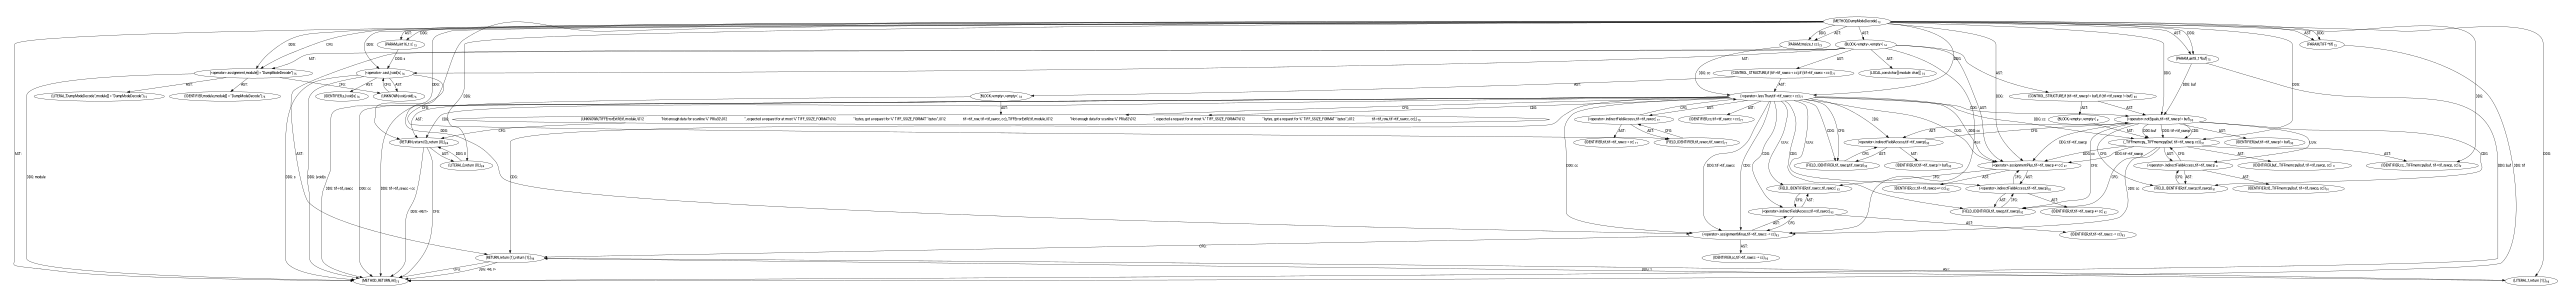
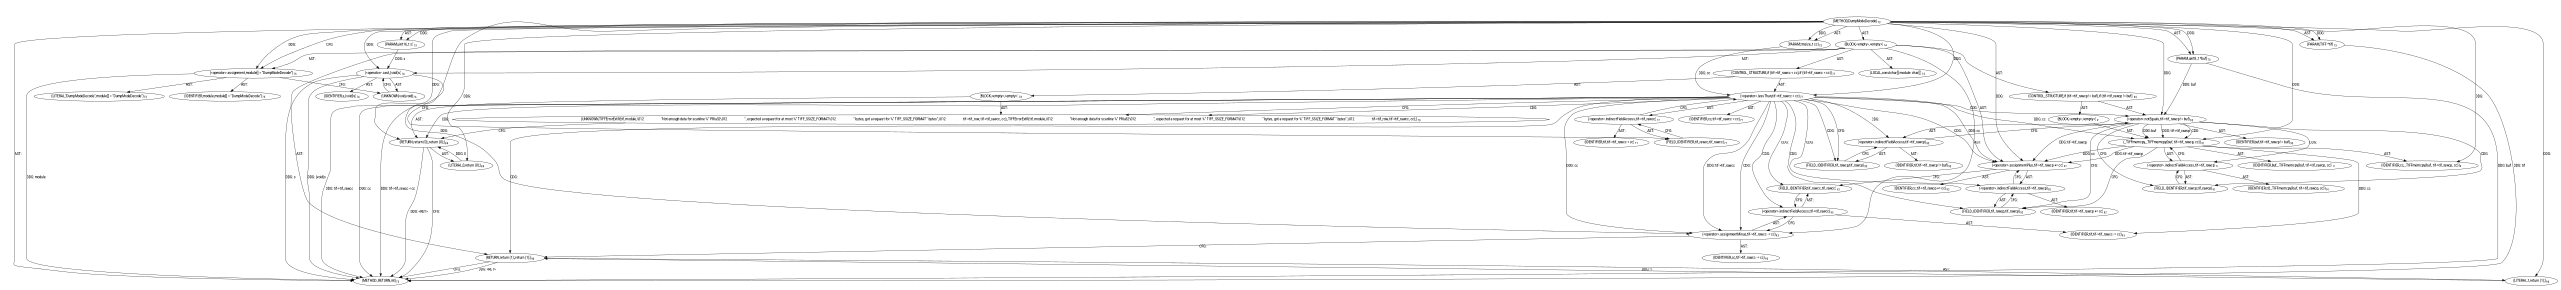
  digraph {
    fontname="Roboto Condensed"
    node [fontname="Roboto Condensed"]
    edge [fontname="Roboto Condensed"]
    n1 [label=<(METHOD,DumpModeDecode)<SUB>73</SUB>>]
    n2 [label=<(PARAM,TIFF *tif)<SUB>73</SUB>>]
    n3 [label=<(PARAM,uint8_t *buf)<SUB>73</SUB>>]
    n4 [label=<(PARAM,tmsize_t cc)<SUB>73</SUB>>]
    n5 [label=<(PARAM,uint16_t s)<SUB>73</SUB>>]
    n6 [label=<(BLOCK,&lt;empty&gt;,&lt;empty&gt;)<SUB>74</SUB>>]
    n7 [label=<(&lt;operator&gt;.assignment,module[] = &quot;DumpModeDecode&quot;)<SUB>75</SUB>>]
    n8 [label=<(&lt;operator&gt;.cast,(void)s)<SUB>76</SUB>>]
    n9 [label=<(&lt;operator&gt;.lessThan,tif-&gt;tif_rawcc &lt; cc)<SUB>77</SUB>>]
    n10 [label=<(RETURN,return (0);,return (0);)<SUB>84</SUB>>]
    n11 [label=<(LITERAL,0,return (0);)<SUB>84</SUB>>]
    n12 [label=<(&lt;operator&gt;.notEquals,tif-&gt;tif_rawcp != buf)<SUB>90</SUB>>]
    n13 [label=<(_TIFFmemcpy,_TIFFmemcpy(buf, tif-&gt;tif_rawcp, cc))<SUB>91</SUB>>]
    n14 [label=<(&lt;operator&gt;.assignmentPlus,tif-&gt;tif_rawcp += cc)<SUB>92</SUB>>]
    n15 [label=<(&lt;operator&gt;.assignmentMinus,tif-&gt;tif_rawcc -= cc)<SUB>93</SUB>>]
    n16 [label=<(LITERAL,1,return (1);)<SUB>94</SUB>>]
    n17 [label=<(METHOD_RETURN,int)<SUB>73</SUB>>]
    n18 [label=<(IDENTIFIER,cc,_TIFFmemcpy(buf, tif-&gt;tif_rawcp, cc))<SUB>91</SUB>>]
    n19 [label=<(RETURN,return (1);,return (1);)<SUB>94</SUB>>]
    n20 [label=<(LOCAL,constchar[] module: char[])<SUB>75</SUB>>]
    n21 [label=<(CONTROL_STRUCTURE,if (tif-&gt;tif_rawcc &lt; cc),if (tif-&gt;tif_rawcc &lt; cc))<SUB>77</SUB>>]
    n22 [label=<(CONTROL_STRUCTURE,if (tif-&gt;tif_rawcp != buf),if (tif-&gt;tif_rawcp != buf))<SUB>90</SUB>>]
    n23 [label=<(IDENTIFIER,module,module[] = &quot;DumpModeDecode&quot;)<SUB>75</SUB>>]
    n24 [label=<(LITERAL,&quot;DumpModeDecode&quot;,module[] = &quot;DumpModeDecode&quot;)<SUB>75</SUB>>]
    n25 [label=<(UNKNOWN,void,void)<SUB>76</SUB>>]
    n26 [label=<(IDENTIFIER,s,(void)s)<SUB>76</SUB>>]
    n27 [label=<(FIELD_IDENTIFIER,tif_rawcc,tif_rawcc)<SUB>77</SUB>>]
    n28 [label=<(&lt;operator&gt;.indirectFieldAccess,tif-&gt;tif_rawcc)<SUB>77</SUB>>]
    n29 [label=<(IDENTIFIER,cc,tif-&gt;tif_rawcc &lt; cc)<SUB>77</SUB>>]
    n30 [label=<(UNKNOWN,TIFFErrorExtR(tif, module,\012                      &quot;Not enough data for scanline %&quot; PRIu32\012                      &quot;, expected a request for at most %&quot; TIFF_SSIZE_FORMAT\012                      &quot; bytes, got a request for %&quot; TIFF_SSIZE_FORMAT &quot; bytes&quot;,\012                      tif-&gt;tif_row, tif-&gt;tif_rawcc, cc);,TIFFErrorExtR(tif, module,\012                      &quot;Not enough data for scanline %&quot; PRIu32\012                      &quot;, expected a request for at most %&quot; TIFF_SSIZE_FORMAT\012                      &quot; bytes, got a request for %&quot; TIFF_SSIZE_FORMAT &quot; bytes&quot;,\012                      tif-&gt;tif_row, tif-&gt;tif_rawcc, cc);)<SUB>79</SUB>>]
    n31 [label=<(&lt;operator&gt;.indirectFieldAccess,tif-&gt;tif_rawcp)<SUB>90</SUB>>]
    n32 [label=<(FIELD_IDENTIFIER,tif_rawcp,tif_rawcp)<SUB>90</SUB>>]
    n33 [label=<(&lt;operator&gt;.indirectFieldAccess,tif-&gt;tif_rawcp)<SUB>92</SUB>>]
    n34 [label=<(FIELD_IDENTIFIER,tif_rawcp,tif_rawcp)<SUB>92</SUB>>]
    n35 [label=<(&lt;operator&gt;.indirectFieldAccess,tif-&gt;tif_rawcc)<SUB>93</SUB>>]
    n36 [label=<(FIELD_IDENTIFIER,tif_rawcc,tif_rawcc)<SUB>93</SUB>>]
    n37 [label=<(IDENTIFIER,buf,tif-&gt;tif_rawcp != buf)<SUB>90</SUB>>]
    n38 [label=<(&lt;operator&gt;.indirectFieldAccess,tif-&gt;tif_rawcp)<SUB>91</SUB>>]
    n39 [label=<(FIELD_IDENTIFIER,tif_rawcp,tif_rawcp)<SUB>91</SUB>>]
    n40 [label=<(IDENTIFIER,buf,_TIFFmemcpy(buf, tif-&gt;tif_rawcp, cc))<SUB>91</SUB>>]
    n41 [label=<(IDENTIFIER,cc,tif-&gt;tif_rawcp += cc)<SUB>92</SUB>>]
    n42 [label=<(IDENTIFIER,cc,tif-&gt;tif_rawcc -= cc)<SUB>93</SUB>>]
    n43 [label=<(BLOCK,&lt;empty&gt;,&lt;empty&gt;)<SUB>78</SUB>>]
    n44 [label=<(BLOCK,&lt;empty&gt;,&lt;empty&gt;)<SUB>91</SUB>>]
    n45 [label=<(IDENTIFIER,tif,tif-&gt;tif_rawcc &lt; cc)<SUB>77</SUB>>]
    n46 [label=<(IDENTIFIER,tif,tif-&gt;tif_rawcp != buf)<SUB>90</SUB>>]
    n47 [label=<(IDENTIFIER,tif,tif-&gt;tif_rawcp += cc)<SUB>92</SUB>>]
    n48 [label=<(IDENTIFIER,tif,tif-&gt;tif_rawcc -= cc)<SUB>93</SUB>>]
    n49 [label=<(IDENTIFIER,tif,_TIFFmemcpy(buf, tif-&gt;tif_rawcp, cc))<SUB>91</SUB>>]
    n1 -> n2 [label="AST: "]
    n1 -> n2 [label="DDG: "]
    n1 -> n3 [label="AST: "]
    n1 -> n3 [label="DDG: "]
    n1 -> n4 [label="AST: "]
    n1 -> n4 [label="DDG: "]
    n1 -> n5 [label="AST: "]
    n1 -> n5 [label="DDG: "]
    n1 -> n6 [label="AST: "]
    n1 -> n7 [label="CFG: "]
    n1 -> n7 [label="DDG: "]
    n1 -> n8 [label="DDG: "]
    n1 -> n9 [label="DDG: "]
    n1 -> n10 [label="DDG: "]
    n1 -> n11 [label="DDG: "]
    n1 -> n12 [label="DDG: "]
    n1 -> n13 [label="DDG: "]
    n1 -> n14 [label="DDG: "]
    n1 -> n15 [label="DDG: "]
    n1 -> n16 [label="DDG: "]
    n1 -> n17 [label="AST: "]
    n1 -> n18 [label="DDG: "]
    n2 -> n17 [label="DDG: tif"]
    n3 -> n12 [label="DDG: buf"]
    n3 -> n17 [label="DDG: buf"]
    n4 -> n9 [label="DDG: cc"]
    n5 -> n8 [label="DDG: s"]
    n6 -> n7 [label="AST: "]
    n6 -> n8 [label="AST: "]
    n6 -> n14 [label="AST: "]
    n6 -> n15 [label="AST: "]
    n6 -> n19 [label="AST: "]
    n6 -> n20 [label="AST: "]
    n6 -> n21 [label="AST: "]
    n6 -> n22 [label="AST: "]
    n7 -> n17 [label="DDG: module"]
    n7 -> n23 [label="AST: "]
    n7 -> n24 [label="AST: "]
    n7 -> n25 [label="CFG: "]
    n8 -> n17 [label="DDG: s"]
    n8 -> n17 [label="DDG: (void)s"]
    n8 -> n25 [label="AST: "]
    n8 -> n26 [label="AST: "]
    n8 -> n27 [label="CFG: "]
    n9 -> n10 [label="CDG: "]
    n9 -> n12 [label="CDG: "]
    n9 -> n13 [label="DDG: cc"]
    n9 -> n14 [label="DDG: cc"]
    n9 -> n14 [label="CDG: "]
    n9 -> n15 [label="DDG: cc"]
    n9 -> n15 [label="DDG: tif-&gt;tif_rawcc"]
    n9 -> n15 [label="CDG: "]
    n9 -> n17 [label="DDG: tif-&gt;tif_rawcc"]
    n9 -> n17 [label="DDG: cc"]
    n9 -> n17 [label="DDG: tif-&gt;tif_rawcc &lt; cc"]
    n9 -> n19 [label="CDG: "]
    n9 -> n28 [label="AST: "]
    n9 -> n29 [label="AST: "]
    n9 -> n30 [label="CFG: "]
    n9 -> n30 [label="CDG: "]
    n9 -> n31 [label="CDG: "]
    n9 -> n32 [label="CFG: "]
    n9 -> n32 [label="CDG: "]
    n9 -> n33 [label="CDG: "]
    n9 -> n34 [label="CDG: "]
    n9 -> n35 [label="CDG: "]
    n9 -> n36 [label="CDG: "]
    n10 -> n11 [label="AST: "]
    n10 -> n17 [label="CFG: "]
    n10 -> n17 [label="DDG: &lt;RET&gt;"]
    n11 -> n10 [label="DDG: 0"]
    n12 -> n13 [label="DDG: buf"]
    n12 -> n13 [label="DDG: tif-&gt;tif_rawcp"]
    n12 -> n13 [label="CDG: "]
    n12 -> n14 [label="DDG: tif-&gt;tif_rawcp"]
    n12 -> n31 [label="AST: "]
    n12 -> n34 [label="CFG: "]
    n12 -> n37 [label="AST: "]
    n12 -> n38 [label="CDG: "]
    n12 -> n39 [label="CFG: "]
    n12 -> n39 [label="CDG: "]
    n13 -> n14 [label="DDG: cc"]
    n13 -> n14 [label="DDG: tif-&gt;tif_rawcp"]
-   n13 -> n15 [label="DDG: cc"]
+   n13 -> n48 [label="DDG: cc"]
    n13 -> n18 [label="AST: "]
    n13 -> n34 [label="CFG: "]
    n13 -> n38 [label="AST: "]
    n13 -> n40 [label="AST: "]
    n14 -> n33 [label="AST: "]
    n14 -> n36 [label="CFG: "]
    n14 -> n41 [label="AST: "]
    n15 -> n19 [label="CFG: "]
    n15 -> n35 [label="AST: "]
    n15 -> n42 [label="AST: "]
    n16 -> n19 [label="DDG: 1"]
    n19 -> n16 [label="AST: "]
    n19 -> n17 [label="CFG: "]
    n19 -> n17 [label="DDG: &lt;RET&gt;"]
    n21 -> n9 [label="AST: "]
    n21 -> n43 [label="AST: "]
    n22 -> n12 [label="AST: "]
    n22 -> n44 [label="AST: "]
    n25 -> n8 [label="CFG: "]
    n27 -> n28 [label="CFG: "]
    n28 -> n9 [label="CFG: "]
    n28 -> n27 [label="AST: "]
    n28 -> n45 [label="AST: "]
    n30 -> n10 [label="CFG: "]
    n31 -> n12 [label="CFG: "]
    n31 -> n32 [label="AST: "]
    n31 -> n46 [label="AST: "]
    n32 -> n31 [label="CFG: "]
    n33 -> n14 [label="CFG: "]
    n33 -> n34 [label="AST: "]
    n33 -> n47 [label="AST: "]
    n34 -> n33 [label="CFG: "]
    n35 -> n15 [label="CFG: "]
    n35 -> n36 [label="AST: "]
    n35 -> n48 [label="AST: "]
    n36 -> n35 [label="CFG: "]
    n38 -> n13 [label="CFG: "]
    n38 -> n39 [label="AST: "]
    n38 -> n49 [label="AST: "]
    n39 -> n38 [label="CFG: "]
    n43 -> n10 [label="AST: "]
    n43 -> n30 [label="AST: "]
    n44 -> n13 [label="AST: "]
  }
